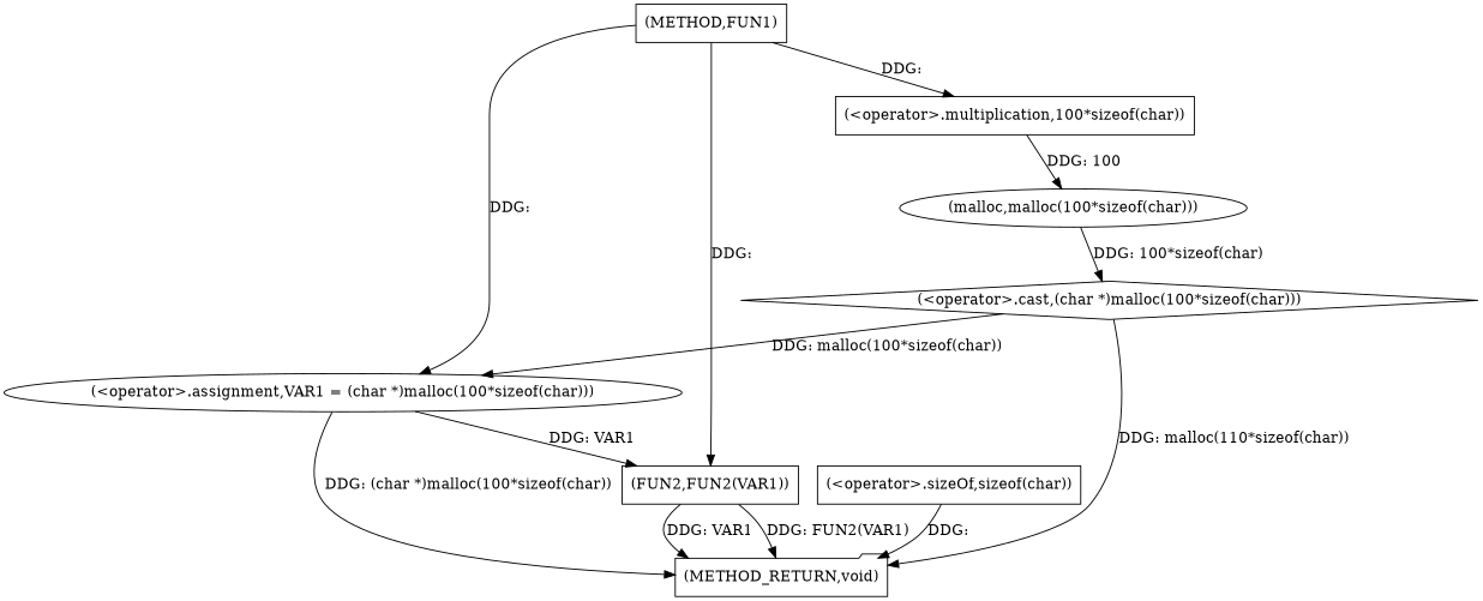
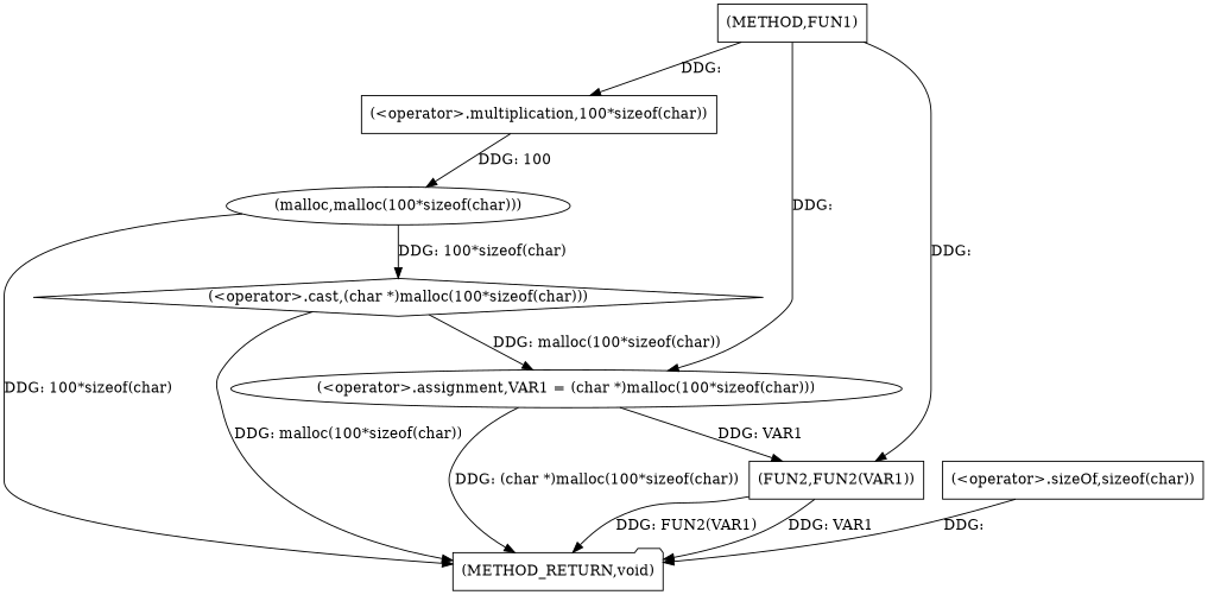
  digraph {
    node [shape=box]
    n1 [label="(METHOD,FUN1)"]
    n2 [label="(<operator>.assignment,VAR1 = (char *)malloc(100*sizeof(char)))" shape=ellipse]
    n3 [label="(<operator>.multiplication,100*sizeof(char))"]
    n4 [label="(FUN2,FUN2(VAR1))"]
    n5 [label="(METHOD_RETURN,void)" shape=folder]
    n6 [label="(malloc,malloc(100*sizeof(char)))" shape=ellipse]
    n7 [label="(<operator>.sizeOf,sizeof(char))"]
    n8 [label="(<operator>.cast,(char *)malloc(100*sizeof(char)))" shape=diamond]
    n1 -> n2 [label="DDG: "]
    n1 -> n3 [label="DDG: "]
    n1 -> n4 [label="DDG: "]
    n2 -> n4 [label="DDG: VAR1"]
    n2 -> n5 [label="DDG: (char *)malloc(100*sizeof(char))"]
    n3 -> n6 [label="DDG: 100"]
    n4 -> n5 [label="DDG: FUN2(VAR1)"]
    n4 -> n5 [label="DDG: VAR1"]
+   n6 -> n5 [label="DDG: 100*sizeof(char)"]
    n6 -> n8 [label="DDG: 100*sizeof(char)"]
    n7 -> n5 [label="DDG: "]
    n8 -> n2 [label="DDG: malloc(100*sizeof(char))"]
-   n8 -> n5 [label="DDG: malloc(110*sizeof(char))"]
+   n8 -> n5 [label="DDG: malloc(100*sizeof(char))"]
  }
